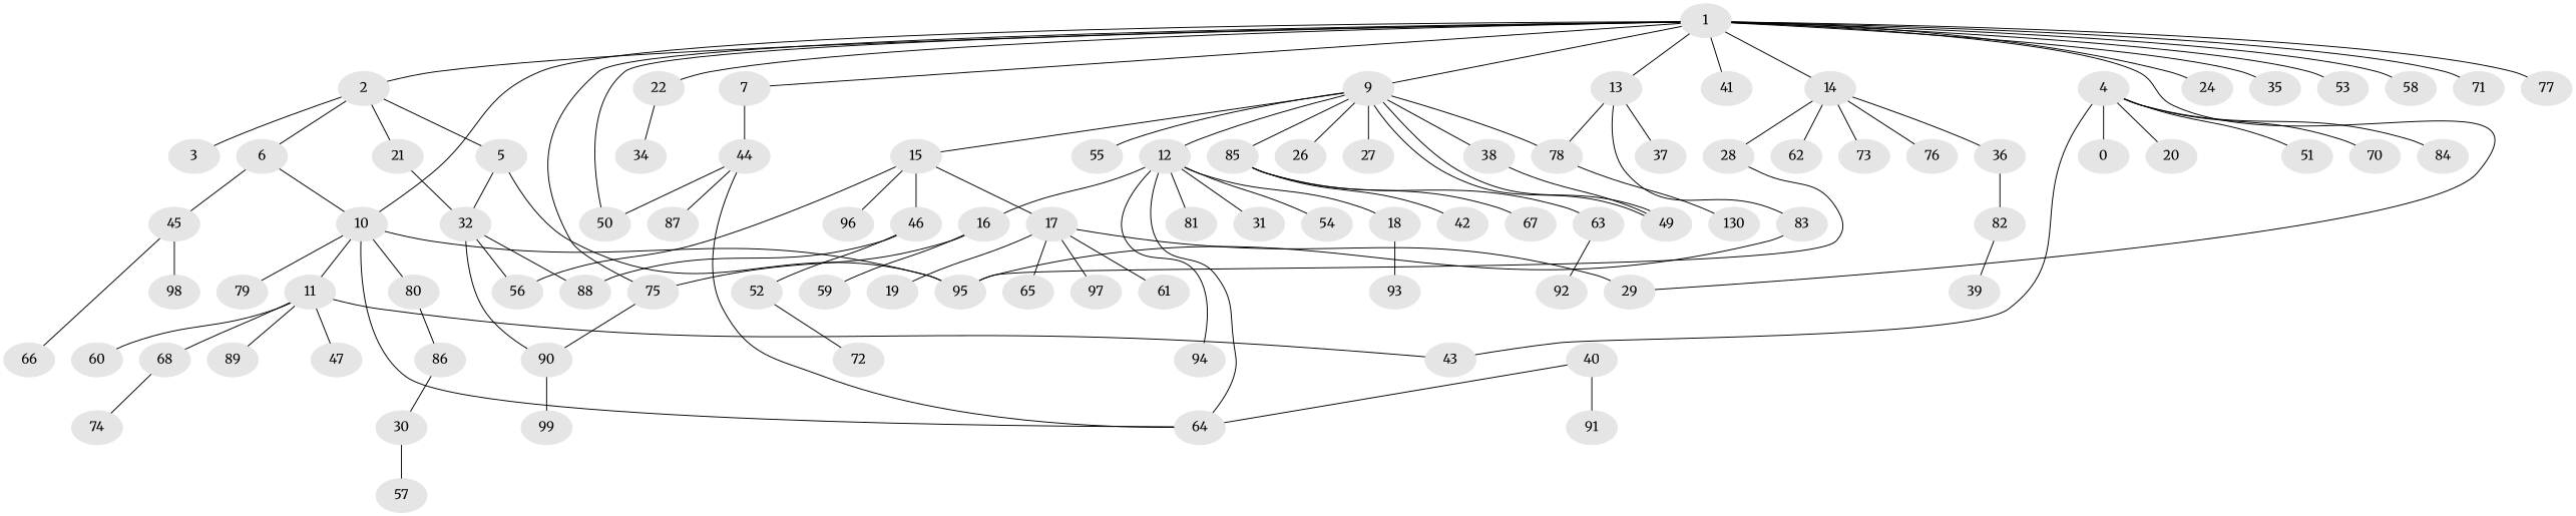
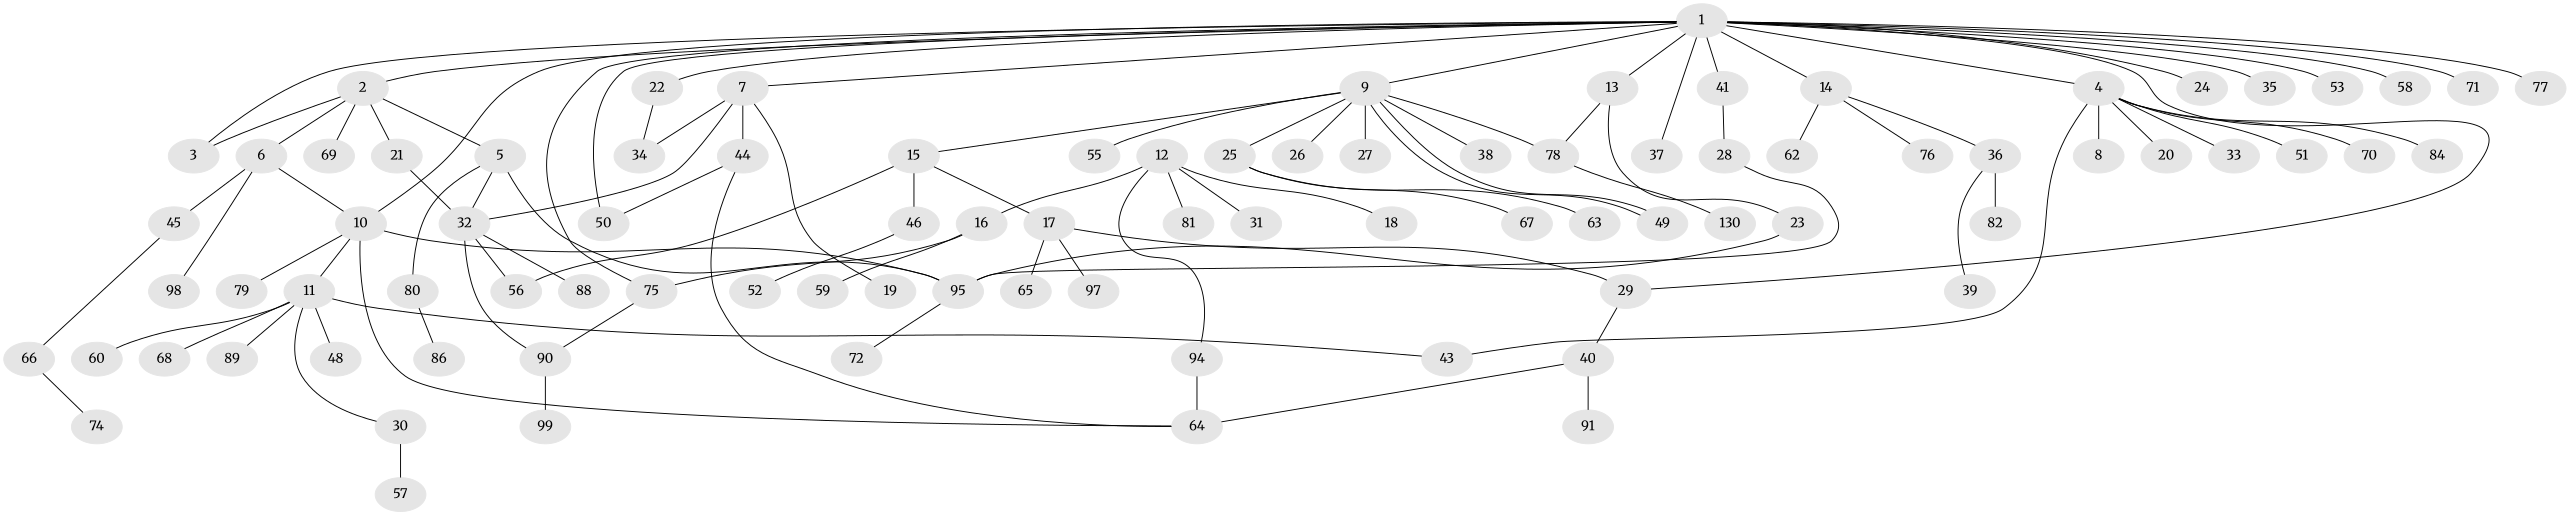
  graph {
    fontname=Merriweather
    node [color=gray90 fontname=Merriweather style=filled]
    edge [fontname=Merriweather]
    1
    2
    3
    4
    7
    9
    10
    13
    14
    22
    24
    29
    35
    37
    41
    50
    53
    58
    71
    75
    77
    5
    6
    21
-   8 [label=0]
+   69
+   8
    20
+   33
    43
    51
    70
    84
    32
    19
    34
    44
    12
    15
-   25 [label=85]
+   25
    26
    27
    38
    49
    55
    78
    95
    11
    64
    79
-   23 [label=83]
+   23
    28
    36
    62
-   73
    76
    40
    90
    80
    45
    98
    56
    88
    86
    66
-   87
    16
    18
    31
-   54
    81
    94
    17
    46
-   96
-   42
    63
    67
    n78 [label=130]
    30
-   47
+   47 [label=48]
    60
    68
    89
    57
    74
    59
-   93
    39
    82
-   61
    65
    97
    52
-   92
    91
    99
    72
    1 -- 2
+   1 -- 3
+   1 -- 4
    1 -- 7
    1 -- 9
    1 -- 10
    1 -- 13
    1 -- 14
    1 -- 22
    1 -- 24
    1 -- 29
    1 -- 35
-   13 -- 37
+   1 -- 37
    1 -- 41
    1 -- 50
    1 -- 53
    1 -- 58
    1 -- 71
    1 -- 75
    1 -- 77
    2 -- 3
    2 -- 5
    2 -- 6
    2 -- 21
+   2 -- 69
    4 -- 8
    4 -- 20
+   4 -- 33
    4 -- 43
    4 -- 51
    4 -- 70
    4 -- 84
-   17 -- 19
+   7 -- 32
+   7 -- 19
+   7 -- 34
    7 -- 44
-   9 -- 12
    9 -- 15
    9 -- 25
    9 -- 26
    9 -- 27
    9 -- 38
    9 -- 49
    9 -- 49
    9 -- 55
    9 -- 78
    10 -- 95
    10 -- 11
    10 -- 64
    10 -- 79
    13 -- 78
    13 -- 23
-   14 -- 28
+   41 -- 28
    14 -- 36
    14 -- 62
-   14 -- 73
    14 -- 76
    22 -- 34
+   29 -- 40
    75 -- 90
    5 -- 32
    5 -- 95
-   10 -- 80
+   5 -- 80
    6 -- 10
    6 -- 45
-   45 -- 98
+   6 -- 98
    21 -- 32
    32 -- 90
    32 -- 56
    32 -- 88
    44 -- 50
    44 -- 64
-   44 -- 87
-   12 -- 64
+   94 -- 64
    12 -- 16
    12 -- 18
    12 -- 31
-   12 -- 54
    12 -- 81
    12 -- 94
    15 -- 56
    15 -- 17
    15 -- 46
-   15 -- 96
-   25 -- 42
    25 -- 63
    25 -- 67
-   38 -- 49
    78 -- n78
    11 -- 43
-   86 -- 30
+   11 -- 30
    11 -- 47
    11 -- 60
    11 -- 68
    11 -- 89
    23 -- 95
    28 -- 95
-   82 -- 39
+   36 -- 39
    36 -- 82
    40 -- 64
    40 -- 91
    90 -- 99
    80 -- 86
    45 -- 66
    16 -- 75
    16 -- 59
-   18 -- 93
    17 -- 29
-   17 -- 61
    17 -- 65
    17 -- 97
-   46 -- 88
    46 -- 52
-   63 -- 92
    30 -- 57
-   68 -- 74
-   52 -- 72
+   66 -- 74
+   95 -- 72
  }
